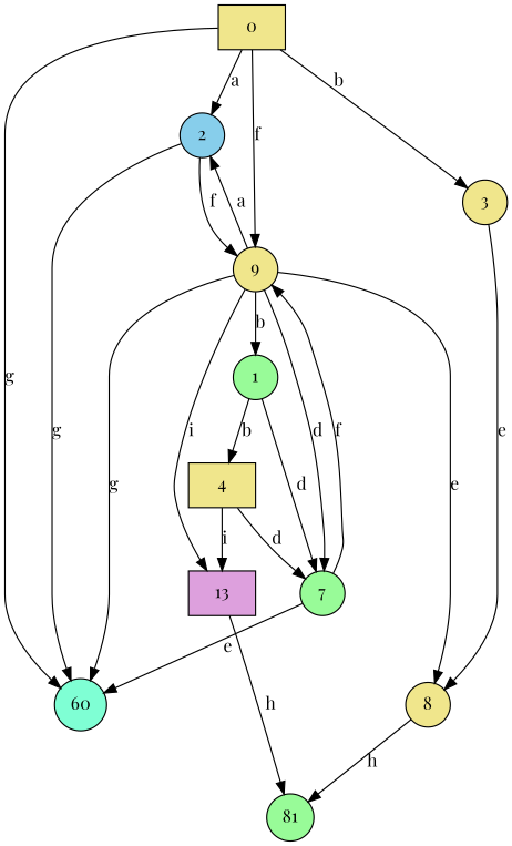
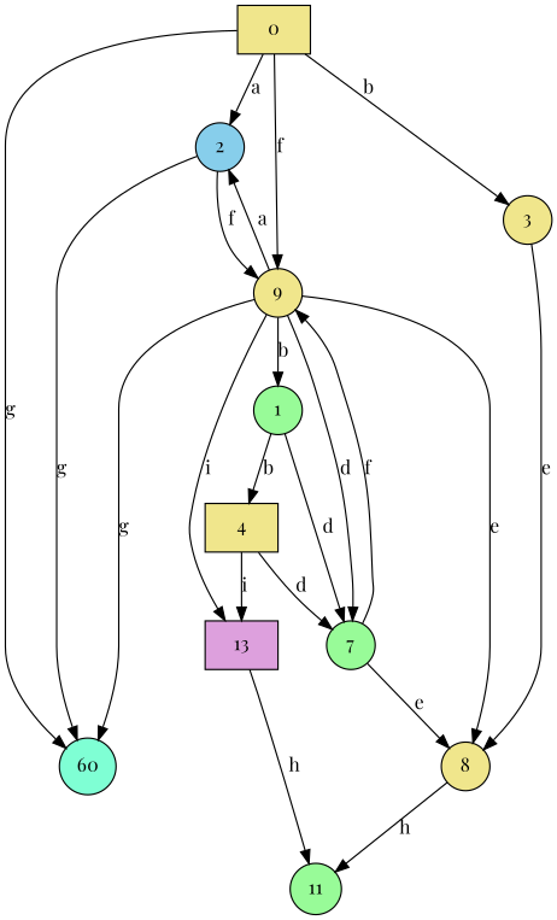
  strict digraph {
    fontname="Playfair Display"
    node [fillcolor=khaki fontname="Playfair Display" shape=circle style=filled]
    edge [fontname="Playfair Display"]
    2 [fillcolor=skyblue]
    9
    n3 [fillcolor=aquamarine label=60]
    8
    7 [fillcolor=palegreen]
    13 [fillcolor=plum shape=box]
    1 [fillcolor=palegreen]
    3
-   11 [fillcolor=palegreen label=81]
+   11 [fillcolor=palegreen]
    4 [shape=box]
    0 [shape=box]
    2 -> 9 [label=f]
    2 -> n3 [label=g]
    9 -> 2 [label=a]
    9 -> n3 [label=g]
    9 -> 8 [label=e]
    9 -> 7 [label=d]
    9 -> 13 [label=i]
    9 -> 1 [label=b]
    8 -> 11 [label=h]
    7 -> 9 [label=f]
-   7 -> n3 [label=e]
+   7 -> 8 [label=e]
    13 -> 11 [label=h]
    1 -> 7 [label=d]
    1 -> 4 [label=b]
    3 -> 8 [label=e]
    4 -> 7 [label=d]
    4 -> 13 [label=i]
    0 -> 2 [label=a]
    0 -> 9 [label=f]
    0 -> n3 [label=g]
    0 -> 3 [label=b]
  }
